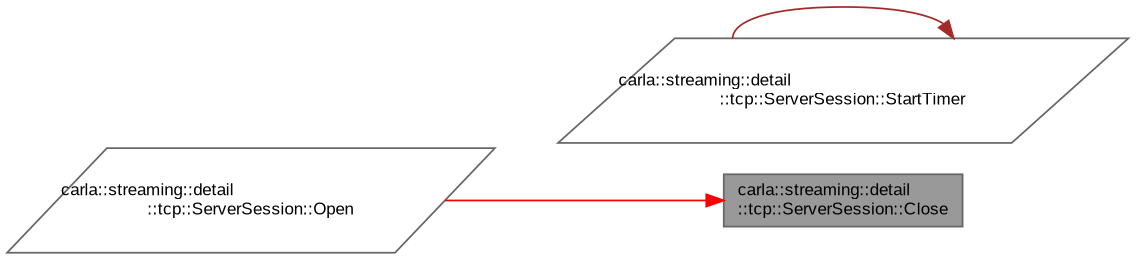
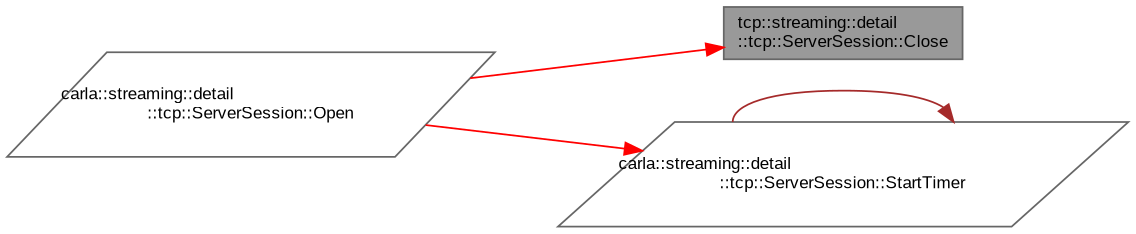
  digraph {
    fontname="Liberation Sans"
    rankdir=RL
    node [color=grey40 fillcolor=white fontname="Liberation Sans" fontsize=10 shape=parallelogram style=filled]
    edge [color=red dir=back fontname="Liberation Sans" fontsize=10 labelfontname=Helvetica labelfontsize=10 style=solid]
-   n1 [color=gray40 fillcolor=grey60 fontcolor=black height=0.2 label="carla::streaming::detail\l::tcp::ServerSession::Close" shape=box width=0.4]
+   n1 [color=gray40 fillcolor=grey60 fontcolor=black height=0.2 label="tcp::streaming::detail\l::tcp::ServerSession::Close" shape=box width=0.4]
    n2 [height=0.2 label="carla::streaming::detail\l::tcp::ServerSession::Open" width=0.4]
    n3 [height=0.2 label="carla::streaming::detail\l::tcp::ServerSession::StartTimer" width=0.4]
    n1 -> n2
+   n3 -> n2
    n3 -> n3 [color=brown]
  }
